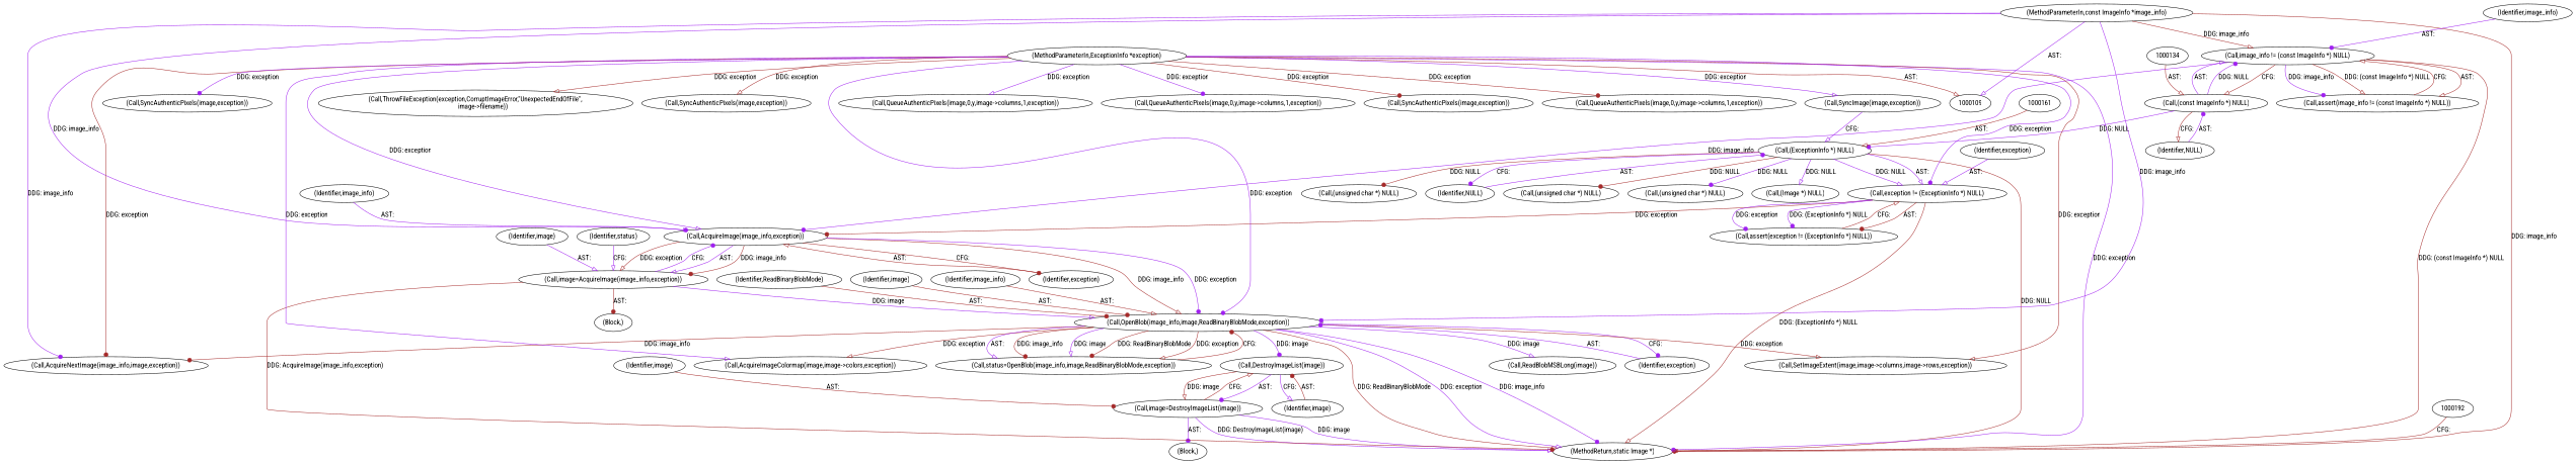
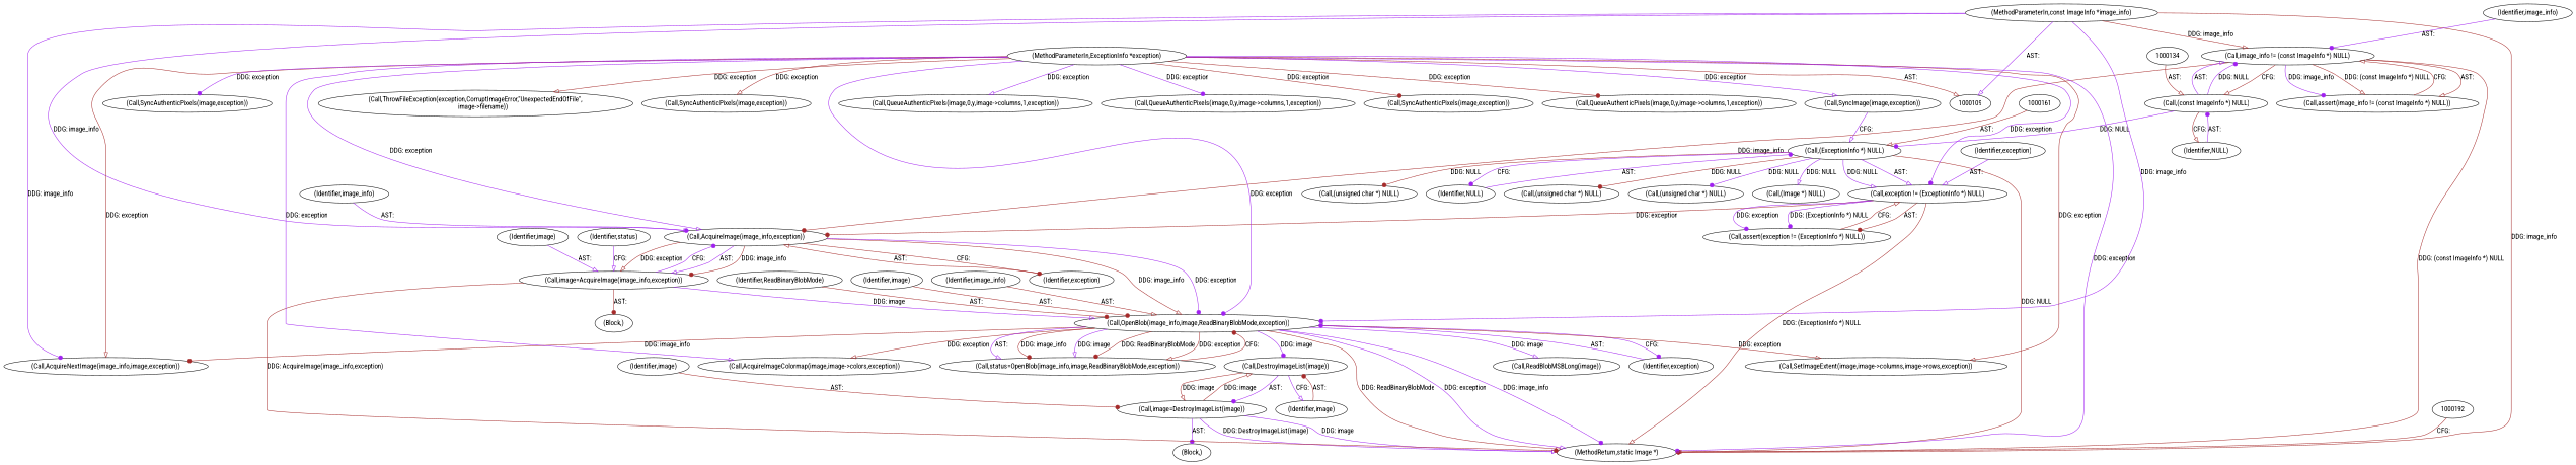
  digraph {
    fontname="Roboto Condensed"
    node [fontname="Roboto Condensed"]
    edge [arrowhead=onormal color=purple fontname="Roboto Condensed"]
    n1 [label="(Call,DestroyImageList(image))"]
    n2 [label="(Call,image=DestroyImageList(image))"]
    n3 [label="(Identifier,image)"]
    n4 [label="(MethodReturn,static Image *)"]
    n5 [label="(Block,)"]
    n6 [label="(Call,OpenBlob(image_info,image,ReadBinaryBlobMode,exception))"]
    n7 [label="(Call,AcquireImageColormap(image,image->colors,exception))"]
    n8 [label="(Call,AcquireNextImage(image_info,image,exception))"]
    n9 [label="(Call,ReadBlobMSBLong(image))"]
    n10 [label="(Identifier,exception)"]
    n11 [label="(Call,SetImageExtent(image,image->columns,image->rows,exception))"]
    n12 [label="(Call,status=OpenBlob(image_info,image,ReadBinaryBlobMode,exception))"]
    n13 [label="(Call,AcquireImage(image_info,exception))"]
    n14 [label="(Call,image=AcquireImage(image_info,exception))"]
    n15 [label="(Identifier,exception)"]
    n16 [label="(Block,)"]
    n17 [label="(Call,image_info != (const ImageInfo *) NULL)"]
    n18 [label="(Call,(const ImageInfo *) NULL)"]
    n19 [label="(Call,assert(image_info != (const ImageInfo *) NULL))"]
    n20 [label="(Call,(ExceptionInfo *) NULL)"]
    n21 [label="(Identifier,NULL)"]
    n22 [label="(MethodParameterIn,const ImageInfo *image_info)"]
    1000109
    n24 [label="(Call,exception != (ExceptionInfo *) NULL)"]
    n25 [label="(Call,(unsigned char *) NULL)"]
    n26 [label="(Call,(Image *) NULL)"]
    n27 [label="(Call,(unsigned char *) NULL)"]
    n28 [label="(Identifier,NULL)"]
    n29 [label="(Call,(unsigned char *) NULL)"]
    n30 [label="(Call,assert(exception != (ExceptionInfo *) NULL))"]
    n31 [label="(MethodParameterIn,ExceptionInfo *exception)"]
    n32 [label="(Call,ThrowFileException(exception,CorruptImageError,\"UnexpectedEndOfFile\",\n          image->filename))"]
    n33 [label="(Call,SyncAuthenticPixels(image,exception))"]
    n34 [label="(Call,SyncImage(image,exception))"]
    n35 [label="(Call,QueueAuthenticPixels(image,0,y,image->columns,1,exception))"]
    n36 [label="(Call,QueueAuthenticPixels(image,0,y,image->columns,1,exception))"]
    n37 [label="(Call,SyncAuthenticPixels(image,exception))"]
    n38 [label="(Call,QueueAuthenticPixels(image,0,y,image->columns,1,exception))"]
    n39 [label="(Call,SyncAuthenticPixels(image,exception))"]
    n40 [label="(Identifier,ReadBinaryBlobMode)"]
    n41 [label="(Identifier,image)"]
    n42 [label="(Identifier,exception)"]
    n43 [label="(Identifier,image)"]
    n44 [label="(Identifier,image_info)"]
    n45 [label="(Identifier,image)"]
    n46 [label="(Identifier,image_info)"]
    n47 [label="(Identifier,status)"]
    n48 [label="(Identifier,image_info)"]
    1000134
    1000161
    1000192
    n1 -> n2 [arrowhead=dot label="AST: "]
    n1 -> n2 [color=brown label="DDG: image"]
    n1 -> n3 [label="CFG: "]
-   n2 -> n1 [color=brown label="CFG: "]
+   n2 -> n1 [color=brown label="DDG: image"]
    n2 -> n4 [label="DDG: DestroyImageList(image)"]
    n2 -> n4 [label="DDG: image"]
    n2 -> n5 [arrowhead=dot label="AST: "]
    n3 -> n1 [arrowhead=dot color=brown label="AST: "]
    n6 -> n1 [arrowhead=dot label="DDG: image"]
    n6 -> n4 [color=brown label="DDG: ReadBinaryBlobMode"]
    n6 -> n4 [label="DDG: exception"]
    n6 -> n4 [arrowhead=dot label="DDG: image_info"]
    n6 -> n7 [color=brown label="DDG: exception"]
    n6 -> n8 [arrowhead=dot color=brown label="DDG: image_info"]
    n6 -> n9 [label="DDG: image"]
    n6 -> n10 [arrowhead=dot label="CFG: "]
    n6 -> n11 [color=brown label="DDG: exception"]
    n6 -> n12 [label="AST: "]
    n6 -> n12 [arrowhead=dot color=brown label="DDG: image_info"]
    n6 -> n12 [label="DDG: image"]
    n6 -> n12 [arrowhead=dot color=brown label="DDG: ReadBinaryBlobMode"]
    n6 -> n12 [color=brown label="DDG: exception"]
    n10 -> n6 [arrowhead=dot label="AST: "]
    n12 -> n6 [arrowhead=dot color=brown label="CFG: "]
    n13 -> n6 [color=brown label="DDG: image_info"]
    n13 -> n6 [arrowhead=dot label="DDG: exception"]
    n13 -> n14 [label="AST: "]
    n13 -> n14 [arrowhead=dot color=brown label="DDG: image_info"]
    n13 -> n14 [color=brown label="DDG: exception"]
    n13 -> n15 [arrowhead=dot color=brown label="CFG: "]
    n14 -> n4 [arrowhead=dot color=brown label="DDG: AcquireImage(image_info,exception)"]
    n14 -> n6 [label="DDG: image"]
    n14 -> n13 [arrowhead=dot label="CFG: "]
    n14 -> n16 [arrowhead=dot color=brown label="AST: "]
    n15 -> n13 [color=brown label="AST: "]
    n17 -> n4 [arrowhead=dot color=brown label="DDG: (const ImageInfo *) NULL"]
-   n17 -> n13 [arrowhead=dot label="DDG: image_info"]
+   n17 -> n13 [arrowhead=dot color=brown label="DDG: image_info"]
    n17 -> n18 [color=brown label="CFG: "]
    n17 -> n19 [color=brown label="AST: "]
    n17 -> n19 [arrowhead=dot label="DDG: image_info"]
    n17 -> n19 [color=brown label="DDG: (const ImageInfo *) NULL"]
    n18 -> n17 [label="AST: "]
    n18 -> n17 [arrowhead=dot label="DDG: NULL"]
    n18 -> n20 [arrowhead=dot label="DDG: NULL"]
    n18 -> n21 [color=brown label="CFG: "]
    n19 -> n17 [color=brown label="CFG: "]
    n20 -> n4 [arrowhead=dot color=brown label="DDG: NULL"]
    n20 -> n24 [label="AST: "]
    n20 -> n24 [label="DDG: NULL"]
    n20 -> n25 [arrowhead=dot label="DDG: NULL"]
    n20 -> n26 [label="DDG: NULL"]
    n20 -> n27 [arrowhead=dot color=brown label="DDG: NULL"]
    n20 -> n28 [arrowhead=dot label="CFG: "]
    n20 -> n29 [arrowhead=dot color=brown label="DDG: NULL"]
    n21 -> n18 [arrowhead=dot label="AST: "]
    n22 -> n4 [arrowhead=dot color=brown label="DDG: image_info"]
    n22 -> n6 [arrowhead=dot label="DDG: image_info"]
    n22 -> n8 [arrowhead=dot label="DDG: image_info"]
    n22 -> n13 [label="DDG: image_info"]
    n22 -> n17 [color=brown label="DDG: image_info"]
    n22 -> 1000109 [label="AST: "]
    n24 -> n4 [color=brown label="DDG: (ExceptionInfo *) NULL"]
    n24 -> n13 [arrowhead=dot color=brown label="DDG: exception"]
    n24 -> n30 [arrowhead=dot color=brown label="AST: "]
    n24 -> n30 [arrowhead=dot label="DDG: exception"]
    n24 -> n30 [arrowhead=dot label="DDG: (ExceptionInfo *) NULL"]
    n28 -> n20 [arrowhead=dot label="AST: "]
    n30 -> n24 [color=brown label="CFG: "]
    n31 -> n4 [arrowhead=dot label="DDG: exception"]
    n31 -> n6 [arrowhead=dot label="DDG: exception"]
    n31 -> n7 [label="DDG: exception"]
-   n31 -> n8 [arrowhead=dot color=brown label="DDG: exception"]
+   n31 -> n8 [color=brown label="DDG: exception"]
    n31 -> n11 [color=brown label="DDG: exception"]
    n31 -> n13 [label="DDG: exception"]
    n31 -> 1000109 [color=brown label="AST: "]
    n31 -> n24 [arrowhead=dot label="DDG: exception"]
    n31 -> n32 [color=brown label="DDG: exception"]
    n31 -> n33 [color=brown label="DDG: exception"]
    n31 -> n34 [label="DDG: exception"]
    n31 -> n35 [label="DDG: exception"]
    n31 -> n36 [arrowhead=dot label="DDG: exception"]
    n31 -> n37 [arrowhead=dot color=brown label="DDG: exception"]
    n31 -> n38 [arrowhead=dot color=brown label="DDG: exception"]
    n31 -> n39 [arrowhead=dot label="DDG: exception"]
    n34 -> n20 [label="CFG: "]
    n40 -> n6 [arrowhead=dot color=brown label="AST: "]
    n41 -> n6 [arrowhead=dot color=brown label="AST: "]
    n42 -> n24 [label="AST: "]
    n43 -> n2 [arrowhead=dot color=brown label="AST: "]
    n44 -> n13 [arrowhead=dot label="AST: "]
    n45 -> n14 [label="AST: "]
    n46 -> n6 [color=brown label="AST: "]
    n47 -> n14 [label="CFG: "]
    n48 -> n17 [arrowhead=dot label="AST: "]
    1000134 -> n18 [color=brown label="AST: "]
    1000161 -> n20 [color=brown label="AST: "]
    1000192 -> n4 [color=brown label="CFG: "]
  }
